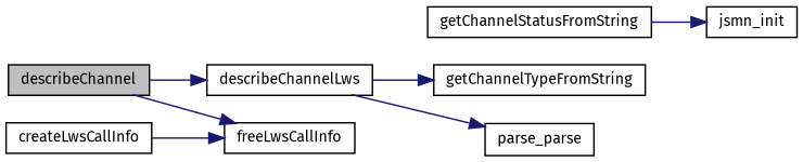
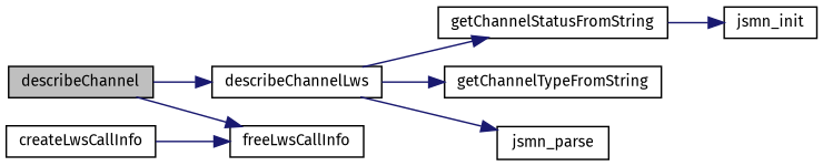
  digraph {
    fontname="Fira Sans"
    rankdir=LR
    node [color=black fillcolor=white fontname="Fira Sans" fontsize=10 shape=record style=filled]
    edge [color=midnightblue fontname="Fira Sans" fontsize=10 labelfontname=Helvetica labelfontsize=10 style=solid]
    n1 [fillcolor=grey75 fontcolor=black height=0.2 label=describeChannel width=0.4]
    n2 [height=0.2 label=describeChannelLws width=0.4]
    n3 [height=0.2 label=freeLwsCallInfo width=0.4]
    n4 [height=0.2 label=getChannelStatusFromString width=0.4]
    n5 [height=0.2 label=getChannelTypeFromString width=0.4]
-   n6 [height=0.2 label=parse_parse width=0.4]
+   n6 [height=0.2 label=jsmn_parse width=0.4]
    n7 [height=0.2 label=createLwsCallInfo width=0.4]
    n8 [height=0.2 label=jsmn_init width=0.4]
    n1 -> n2
    n1 -> n3
+   n2 -> n4
    n2 -> n5
    n2 -> n6
    n4 -> n8
    n7 -> n3
  }
